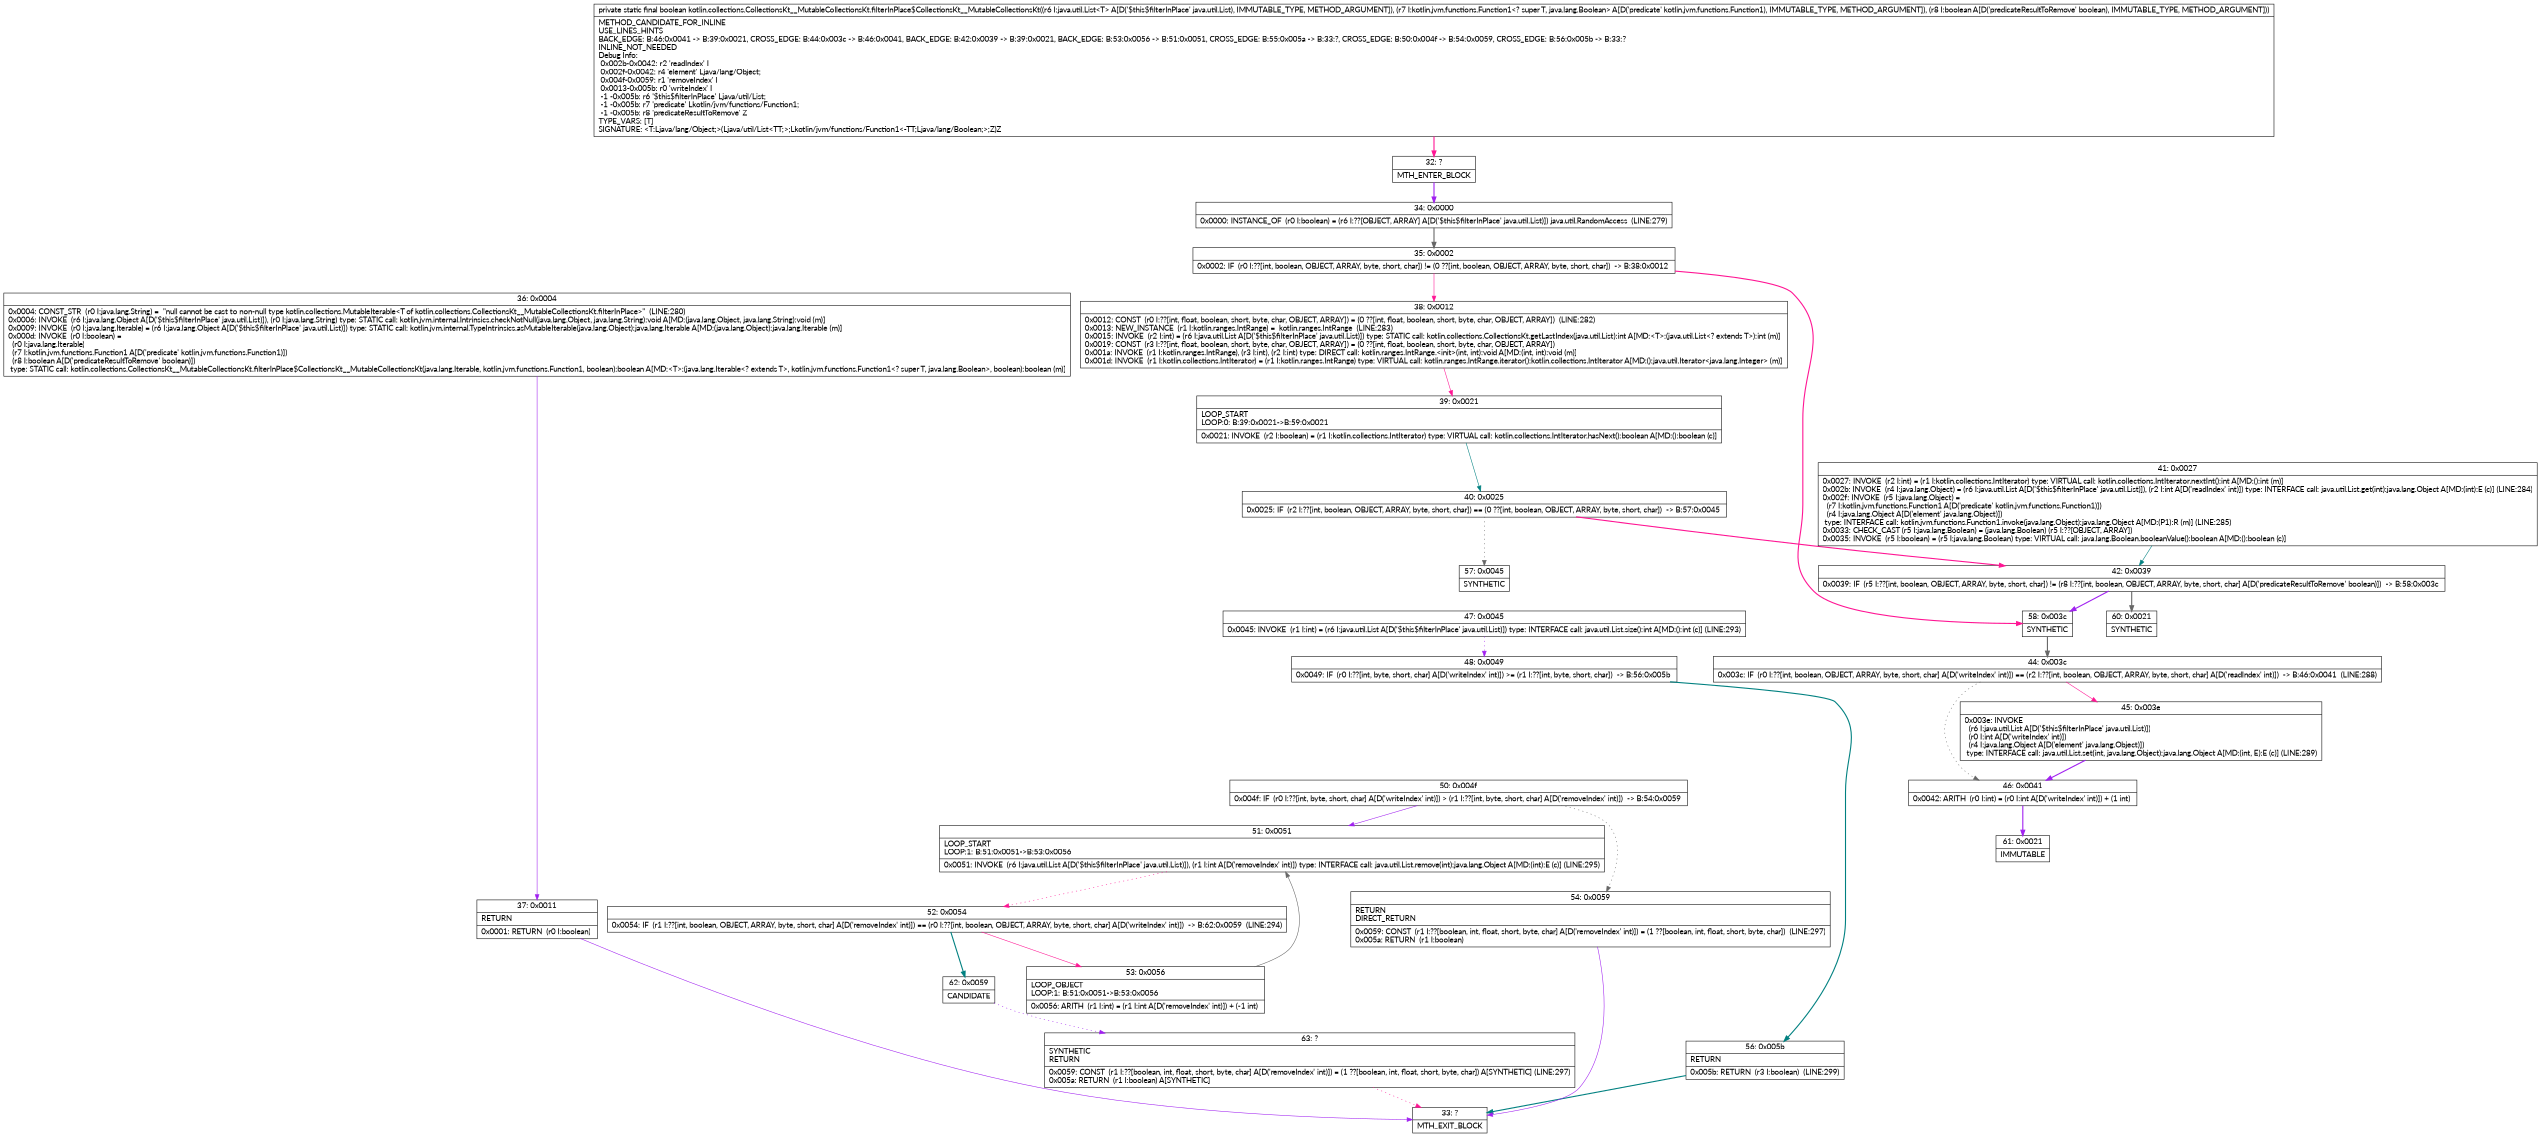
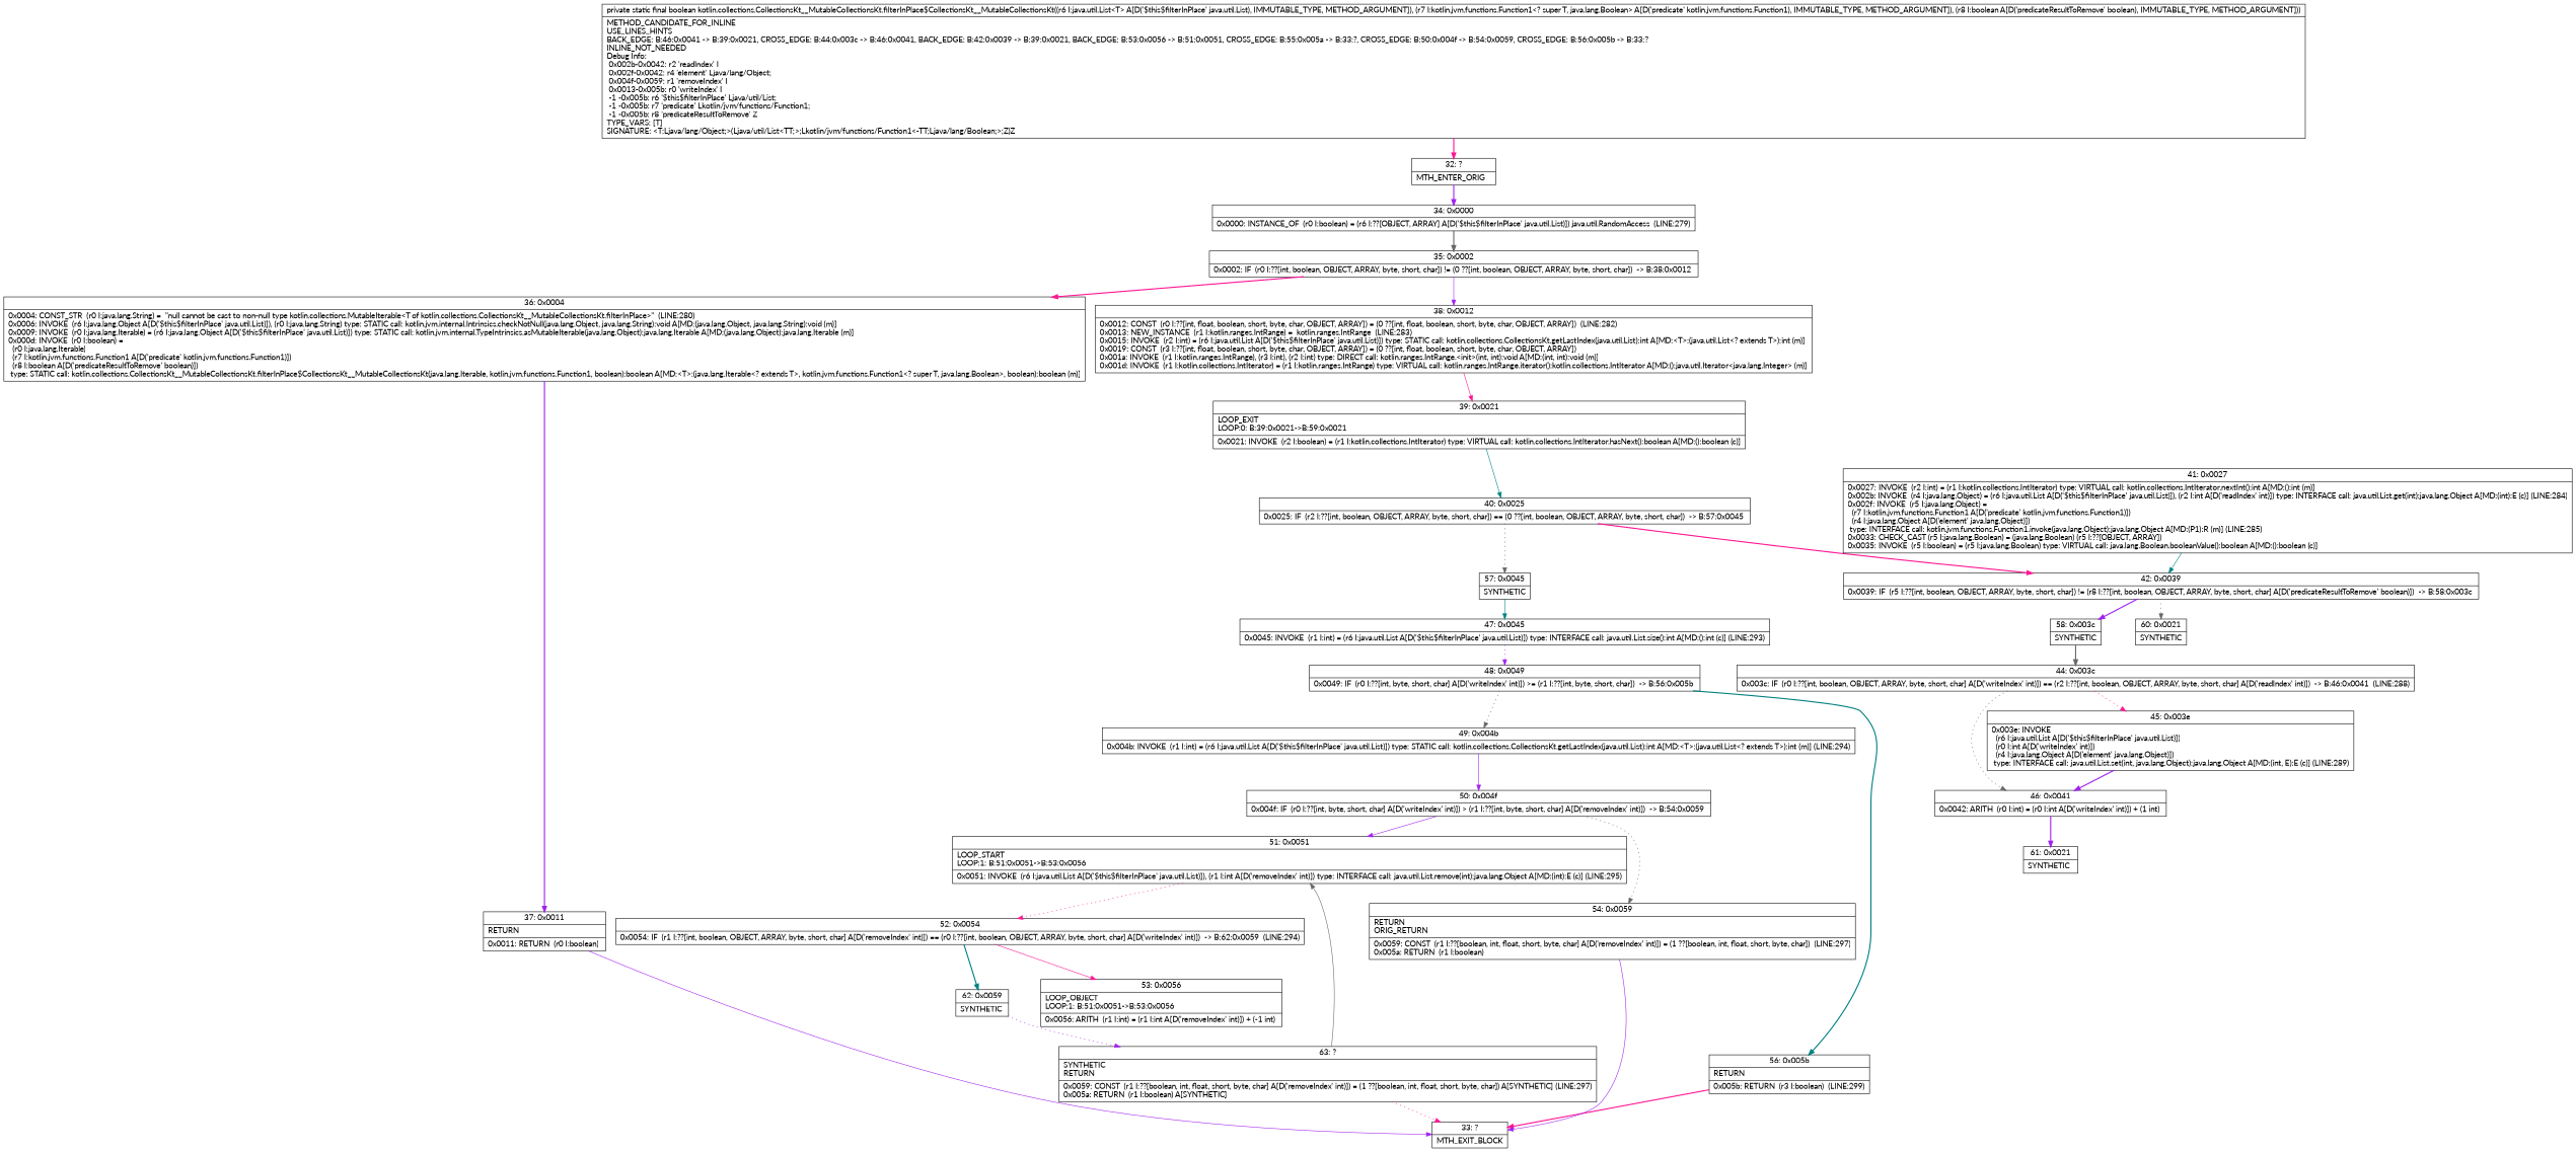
  digraph {
    fontname=Lato
    node [fontname=Lato shape=record]
    edge [color=purple fontname=Lato style=solid]
-   n1 [label="{32\:\ ?|MTH_ENTER_BLOCK\l}"]
+   n1 [label="{32\:\ ?|MTH_ENTER_ORIG\l}"]
    n2 [label="{34\:\ 0x0000|0x0000: INSTANCE_OF  (r0 I:boolean) = (r6 I:??[OBJECT, ARRAY] A[D('$this$filterInPlace' java.util.List)]) java.util.RandomAccess  (LINE:279)\l}"]
    n3 [label="{35\:\ 0x0002|0x0002: IF  (r0 I:??[int, boolean, OBJECT, ARRAY, byte, short, char]) != (0 ??[int, boolean, OBJECT, ARRAY, byte, short, char])  \-\> B:38:0x0012 \l}"]
    n4 [label="{36\:\ 0x0004|0x0004: CONST_STR  (r0 I:java.lang.String) =  \"null cannot be cast to non\-null type kotlin.collections.MutableIterable\<T of kotlin.collections.CollectionsKt__MutableCollectionsKt.filterInPlace\>\"  (LINE:280)\l0x0006: INVOKE  (r6 I:java.lang.Object A[D('$this$filterInPlace' java.util.List)]), (r0 I:java.lang.String) type: STATIC call: kotlin.jvm.internal.Intrinsics.checkNotNull(java.lang.Object, java.lang.String):void A[MD:(java.lang.Object, java.lang.String):void (m)]\l0x0009: INVOKE  (r0 I:java.lang.Iterable) = (r6 I:java.lang.Object A[D('$this$filterInPlace' java.util.List)]) type: STATIC call: kotlin.jvm.internal.TypeIntrinsics.asMutableIterable(java.lang.Object):java.lang.Iterable A[MD:(java.lang.Object):java.lang.Iterable (m)]\l0x000d: INVOKE  (r0 I:boolean) = \l  (r0 I:java.lang.Iterable)\l  (r7 I:kotlin.jvm.functions.Function1 A[D('predicate' kotlin.jvm.functions.Function1)])\l  (r8 I:boolean A[D('predicateResultToRemove' boolean)])\l type: STATIC call: kotlin.collections.CollectionsKt__MutableCollectionsKt.filterInPlace$CollectionsKt__MutableCollectionsKt(java.lang.Iterable, kotlin.jvm.functions.Function1, boolean):boolean A[MD:\<T\>:(java.lang.Iterable\<? extends T\>, kotlin.jvm.functions.Function1\<? super T, java.lang.Boolean\>, boolean):boolean (m)]\l}"]
    n5 [label="{38\:\ 0x0012|0x0012: CONST  (r0 I:??[int, float, boolean, short, byte, char, OBJECT, ARRAY]) = (0 ??[int, float, boolean, short, byte, char, OBJECT, ARRAY])  (LINE:282)\l0x0013: NEW_INSTANCE  (r1 I:kotlin.ranges.IntRange) =  kotlin.ranges.IntRange  (LINE:283)\l0x0015: INVOKE  (r2 I:int) = (r6 I:java.util.List A[D('$this$filterInPlace' java.util.List)]) type: STATIC call: kotlin.collections.CollectionsKt.getLastIndex(java.util.List):int A[MD:\<T\>:(java.util.List\<? extends T\>):int (m)]\l0x0019: CONST  (r3 I:??[int, float, boolean, short, byte, char, OBJECT, ARRAY]) = (0 ??[int, float, boolean, short, byte, char, OBJECT, ARRAY]) \l0x001a: INVOKE  (r1 I:kotlin.ranges.IntRange), (r3 I:int), (r2 I:int) type: DIRECT call: kotlin.ranges.IntRange.\<init\>(int, int):void A[MD:(int, int):void (m)]\l0x001d: INVOKE  (r1 I:kotlin.collections.IntIterator) = (r1 I:kotlin.ranges.IntRange) type: VIRTUAL call: kotlin.ranges.IntRange.iterator():kotlin.collections.IntIterator A[MD:():java.util.Iterator\<java.lang.Integer\> (m)]\l}"]
-   n6 [label="{37\:\ 0x0011|RETURN\l|0x0001: RETURN  (r0 I:boolean) \l}"]
-   n7 [label="{39\:\ 0x0021|LOOP_START\lLOOP:0: B:39:0x0021\-\>B:59:0x0021\l|0x0021: INVOKE  (r2 I:boolean) = (r1 I:kotlin.collections.IntIterator) type: VIRTUAL call: kotlin.collections.IntIterator.hasNext():boolean A[MD:():boolean (c)]\l}"]
+   n6 [label="{37\:\ 0x0011|RETURN\l|0x0011: RETURN  (r0 I:boolean) \l}"]
+   n7 [label="{39\:\ 0x0021|LOOP_EXIT\lLOOP:0: B:39:0x0021\-\>B:59:0x0021\l|0x0021: INVOKE  (r2 I:boolean) = (r1 I:kotlin.collections.IntIterator) type: VIRTUAL call: kotlin.collections.IntIterator.hasNext():boolean A[MD:():boolean (c)]\l}"]
    n8 [label="{33\:\ ?|MTH_EXIT_BLOCK\l}"]
    n9 [label="{40\:\ 0x0025|0x0025: IF  (r2 I:??[int, boolean, OBJECT, ARRAY, byte, short, char]) == (0 ??[int, boolean, OBJECT, ARRAY, byte, short, char])  \-\> B:57:0x0045 \l}"]
    n10 [label="{57\:\ 0x0045|SYNTHETIC\l}"]
    n11 [label="{42\:\ 0x0039|0x0039: IF  (r5 I:??[int, boolean, OBJECT, ARRAY, byte, short, char]) != (r8 I:??[int, boolean, OBJECT, ARRAY, byte, short, char] A[D('predicateResultToRemove' boolean)])  \-\> B:58:0x003c \l}"]
    n12 [label="{41\:\ 0x0027|0x0027: INVOKE  (r2 I:int) = (r1 I:kotlin.collections.IntIterator) type: VIRTUAL call: kotlin.collections.IntIterator.nextInt():int A[MD:():int (m)]\l0x002b: INVOKE  (r4 I:java.lang.Object) = (r6 I:java.util.List A[D('$this$filterInPlace' java.util.List)]), (r2 I:int A[D('readIndex' int)]) type: INTERFACE call: java.util.List.get(int):java.lang.Object A[MD:(int):E (c)] (LINE:284)\l0x002f: INVOKE  (r5 I:java.lang.Object) = \l  (r7 I:kotlin.jvm.functions.Function1 A[D('predicate' kotlin.jvm.functions.Function1)])\l  (r4 I:java.lang.Object A[D('element' java.lang.Object)])\l type: INTERFACE call: kotlin.jvm.functions.Function1.invoke(java.lang.Object):java.lang.Object A[MD:(P1):R (m)] (LINE:285)\l0x0033: CHECK_CAST (r5 I:java.lang.Boolean) = (java.lang.Boolean) (r5 I:??[OBJECT, ARRAY]) \l0x0035: INVOKE  (r5 I:boolean) = (r5 I:java.lang.Boolean) type: VIRTUAL call: java.lang.Boolean.booleanValue():boolean A[MD:():boolean (c)]\l}"]
    n13 [label="{47\:\ 0x0045|0x0045: INVOKE  (r1 I:int) = (r6 I:java.util.List A[D('$this$filterInPlace' java.util.List)]) type: INTERFACE call: java.util.List.size():int A[MD:():int (c)] (LINE:293)\l}"]
    n14 [label="{58\:\ 0x003c|SYNTHETIC\l}"]
    n15 [label="{60\:\ 0x0021|SYNTHETIC\l}"]
    n16 [label="{44\:\ 0x003c|0x003c: IF  (r0 I:??[int, boolean, OBJECT, ARRAY, byte, short, char] A[D('writeIndex' int)]) == (r2 I:??[int, boolean, OBJECT, ARRAY, byte, short, char] A[D('readIndex' int)])  \-\> B:46:0x0041  (LINE:288)\l}"]
    n17 [label="{45\:\ 0x003e|0x003e: INVOKE  \l  (r6 I:java.util.List A[D('$this$filterInPlace' java.util.List)])\l  (r0 I:int A[D('writeIndex' int)])\l  (r4 I:java.lang.Object A[D('element' java.lang.Object)])\l type: INTERFACE call: java.util.List.set(int, java.lang.Object):java.lang.Object A[MD:(int, E):E (c)] (LINE:289)\l}"]
    n18 [label="{46\:\ 0x0041|0x0042: ARITH  (r0 I:int) = (r0 I:int A[D('writeIndex' int)]) + (1 int) \l}"]
-   n19 [label="{61\:\ 0x0021|IMMUTABLE\l}"]
+   n19 [label="{61\:\ 0x0021|SYNTHETIC\l}"]
    n20 [label="{48\:\ 0x0049|0x0049: IF  (r0 I:??[int, byte, short, char] A[D('writeIndex' int)]) \>= (r1 I:??[int, byte, short, char])  \-\> B:56:0x005b \l}"]
+   n21 [label="{49\:\ 0x004b|0x004b: INVOKE  (r1 I:int) = (r6 I:java.util.List A[D('$this$filterInPlace' java.util.List)]) type: STATIC call: kotlin.collections.CollectionsKt.getLastIndex(java.util.List):int A[MD:\<T\>:(java.util.List\<? extends T\>):int (m)] (LINE:294)\l}"]
    n22 [label="{56\:\ 0x005b|RETURN\l|0x005b: RETURN  (r3 I:boolean)  (LINE:299)\l}"]
    n23 [label="{50\:\ 0x004f|0x004f: IF  (r0 I:??[int, byte, short, char] A[D('writeIndex' int)]) \> (r1 I:??[int, byte, short, char] A[D('removeIndex' int)])  \-\> B:54:0x0059 \l}"]
    n24 [label="{51\:\ 0x0051|LOOP_START\lLOOP:1: B:51:0x0051\-\>B:53:0x0056\l|0x0051: INVOKE  (r6 I:java.util.List A[D('$this$filterInPlace' java.util.List)]), (r1 I:int A[D('removeIndex' int)]) type: INTERFACE call: java.util.List.remove(int):java.lang.Object A[MD:(int):E (c)] (LINE:295)\l}"]
-   n25 [label="{54\:\ 0x0059|RETURN\lDIRECT_RETURN\l|0x0059: CONST  (r1 I:??[boolean, int, float, short, byte, char] A[D('removeIndex' int)]) = (1 ??[boolean, int, float, short, byte, char])  (LINE:297)\l0x005a: RETURN  (r1 I:boolean) \l}"]
+   n25 [label="{54\:\ 0x0059|RETURN\lORIG_RETURN\l|0x0059: CONST  (r1 I:??[boolean, int, float, short, byte, char] A[D('removeIndex' int)]) = (1 ??[boolean, int, float, short, byte, char])  (LINE:297)\l0x005a: RETURN  (r1 I:boolean) \l}"]
    n26 [label="{52\:\ 0x0054|0x0054: IF  (r1 I:??[int, boolean, OBJECT, ARRAY, byte, short, char] A[D('removeIndex' int)]) == (r0 I:??[int, boolean, OBJECT, ARRAY, byte, short, char] A[D('writeIndex' int)])  \-\> B:62:0x0059  (LINE:294)\l}"]
    n27 [label="{53\:\ 0x0056|LOOP_OBJECT\lLOOP:1: B:51:0x0051\-\>B:53:0x0056\l|0x0056: ARITH  (r1 I:int) = (r1 I:int A[D('removeIndex' int)]) + (\-1 int) \l}"]
-   n28 [label="{62\:\ 0x0059|CANDIDATE\l}"]
+   n28 [label="{62\:\ 0x0059|SYNTHETIC\l}"]
    n29 [label="{63\:\ ?|SYNTHETIC\lRETURN\l|0x0059: CONST  (r1 I:??[boolean, int, float, short, byte, char] A[D('removeIndex' int)]) = (1 ??[boolean, int, float, short, byte, char]) A[SYNTHETIC] (LINE:297)\l0x005a: RETURN  (r1 I:boolean) A[SYNTHETIC]\l}"]
    n30 [label="{private static final boolean kotlin.collections.CollectionsKt__MutableCollectionsKt.filterInPlace$CollectionsKt__MutableCollectionsKt((r6 I:java.util.List\<T\> A[D('$this$filterInPlace' java.util.List), IMMUTABLE_TYPE, METHOD_ARGUMENT]), (r7 I:kotlin.jvm.functions.Function1\<? super T, java.lang.Boolean\> A[D('predicate' kotlin.jvm.functions.Function1), IMMUTABLE_TYPE, METHOD_ARGUMENT]), (r8 I:boolean A[D('predicateResultToRemove' boolean), IMMUTABLE_TYPE, METHOD_ARGUMENT]))  | METHOD_CANDIDATE_FOR_INLINE\lUSE_LINES_HINTS\lBACK_EDGE: B:46:0x0041 \-\> B:39:0x0021, CROSS_EDGE: B:44:0x003c \-\> B:46:0x0041, BACK_EDGE: B:42:0x0039 \-\> B:39:0x0021, BACK_EDGE: B:53:0x0056 \-\> B:51:0x0051, CROSS_EDGE: B:55:0x005a \-\> B:33:?, CROSS_EDGE: B:50:0x004f \-\> B:54:0x0059, CROSS_EDGE: B:56:0x005b \-\> B:33:?\lINLINE_NOT_NEEDED\lDebug Info:\l  0x002b\-0x0042: r2 'readIndex' I\l  0x002f\-0x0042: r4 'element' Ljava\/lang\/Object;\l  0x004f\-0x0059: r1 'removeIndex' I\l  0x0013\-0x005b: r0 'writeIndex' I\l  \-1 \-0x005b: r6 '$this$filterInPlace' Ljava\/util\/List;\l  \-1 \-0x005b: r7 'predicate' Lkotlin\/jvm\/functions\/Function1;\l  \-1 \-0x005b: r8 'predicateResultToRemove' Z\lTYPE_VARS: [T]\lSIGNATURE: \<T:Ljava\/lang\/Object;\>(Ljava\/util\/List\<TT;\>;Lkotlin\/jvm\/functions\/Function1\<\-TT;Ljava\/lang\/Boolean;\>;Z)Z\l}"]
    n1 -> n2 [style=bold]
    n2 -> n3 [color=gray40 style=bold]
-   n3 -> n14 [color=deeppink style=bold]
-   n3 -> n5 [color=deeppink]
-   n4 -> n6
+   n3 -> n4 [color=deeppink style=bold]
+   n3 -> n5
+   n4 -> n6 [style=bold]
    n5 -> n7 [color=deeppink]
    n6 -> n8
    n7 -> n9 [color=teal]
    n9 -> n10 [color=gray40 style=dotted]
    n9 -> n11 [color=deeppink style=bold]
+   n10 -> n13 [color=teal]
    n11 -> n14 [style=bold]
-   n11 -> n15 [color=gray40 style=bold]
+   n11 -> n15 [color=gray40 style=dotted]
    n12 -> n11 [color=teal]
    n13 -> n20 [style=dotted]
    n14 -> n16 [color=gray40 style=bold]
-   n16 -> n17 [color=deeppink]
+   n16 -> n17 [color=deeppink style=dotted]
    n16 -> n18 [color=gray40 style=dotted]
    n17 -> n18 [style=bold]
    n18 -> n19 [style=bold]
+   n20 -> n21 [color=gray40 style=dotted]
    n20 -> n22 [color=teal style=bold]
-   n22 -> n8 [color=teal style=bold]
+   n21 -> n23
+   n22 -> n8 [color=deeppink style=bold]
    n23 -> n24
    n23 -> n25 [color=gray40 style=dotted]
    n24 -> n26 [color=deeppink style=dotted]
    n25 -> n8
    n26 -> n27 [color=deeppink]
    n26 -> n28 [color=teal style=bold]
-   n27 -> n24 [color=gray40]
+   n29 -> n24 [color=gray40]
    n28 -> n29 [style=dotted]
    n29 -> n8 [color=deeppink style=dotted]
    n30 -> n1 [color=deeppink style=bold]
  }
